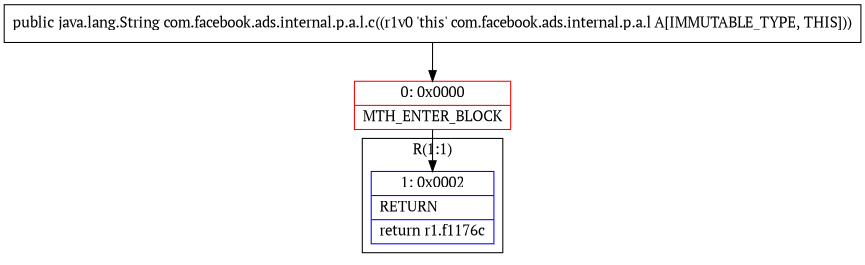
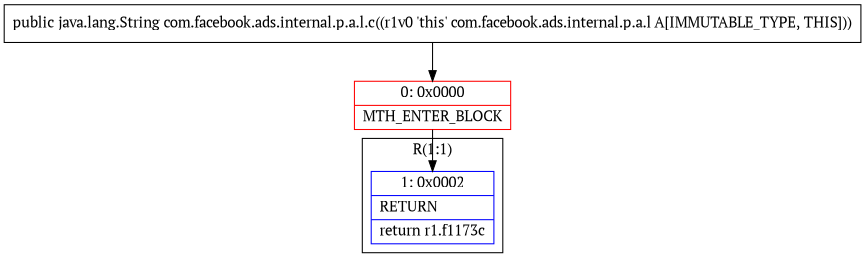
  digraph {
    fontname="PT Serif"
    node [shape=record fontname="PT Serif"]
    edge [fontname="PT Serif"]
-   n1 [color=blue label="{1\:\ 0x0002|RETURN\l|return r1.f1176c\l}"]
+   n1 [color=blue label="{1\:\ 0x0002|RETURN\l|return r1.f1173c\l}"]
    n2 [color=red label="{0\:\ 0x0000|MTH_ENTER_BLOCK\l}"]
    n3 [label="{public java.lang.String com.facebook.ads.internal.p.a.l.c((r1v0 'this' com.facebook.ads.internal.p.a.l A[IMMUTABLE_TYPE, THIS])) }"]
    subgraph cluster_1 {
      label="R(1:1)"
      n1
    }
    n2 -> n1
    n3 -> n2
  }
